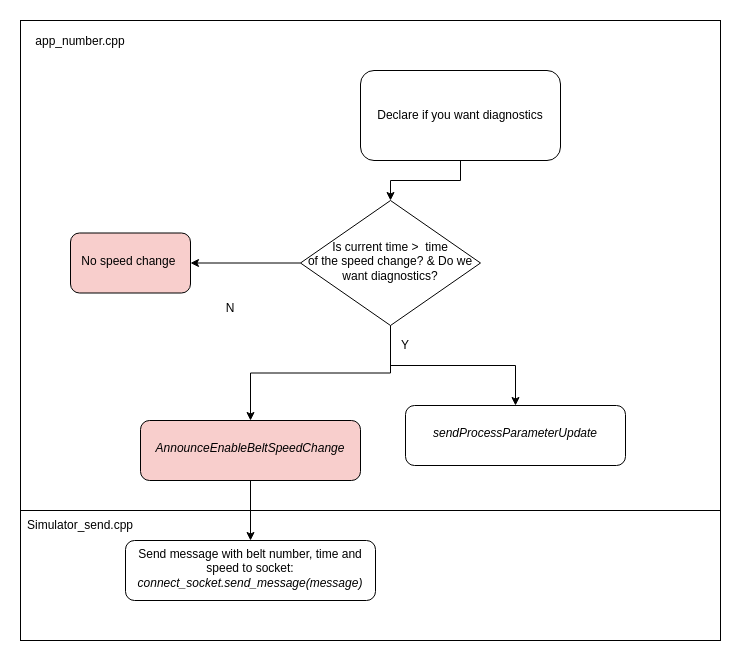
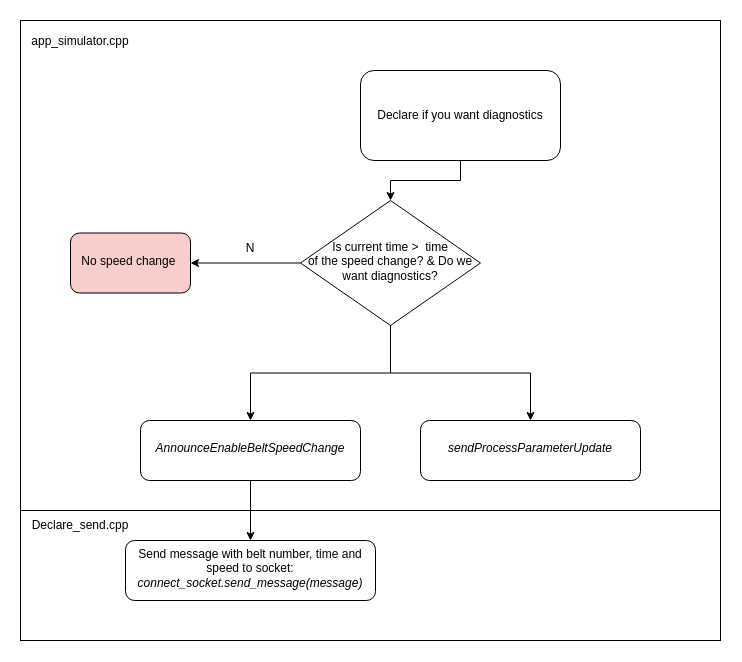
  <mxCell id="0" />
  <mxCell id="1" parent="0" />
  <mxCell id="2" value="" style="whiteSpace=wrap;html=1;fillColor=none;" vertex="1" parent="1"><mxGeometry x="20" y="20" width="700" height="490" as="geometry" /></mxCell>
  <mxCell id="3" value="" style="edgeStyle=orthogonalEdgeStyle;rounded=0;orthogonalLoop=1;jettySize=auto;html=1;" edge="1" parent="1" source="4" target="8"><mxGeometry relative="1" as="geometry" /></mxCell>
  <mxCell id="4" value="Declare if you want diagnostics" style="rounded=1;whiteSpace=wrap;html=1;fontSize=12;glass=0;strokeWidth=1;shadow=0;" vertex="1" parent="1"><mxGeometry x="360" y="70" width="200" height="90" as="geometry" /></mxCell>
  <mxCell id="5" value="" style="edgeStyle=orthogonalEdgeStyle;rounded=0;orthogonalLoop=1;jettySize=auto;html=1;" edge="1" parent="1" source="8" target="9"><mxGeometry relative="1" as="geometry" /></mxCell>
  <mxCell id="6" value="" style="edgeStyle=orthogonalEdgeStyle;rounded=0;orthogonalLoop=1;jettySize=auto;html=1;" edge="1" parent="1" source="8" target="11"><mxGeometry relative="1" as="geometry" /></mxCell>
  <mxCell id="7" style="edgeStyle=orthogonalEdgeStyle;rounded=0;orthogonalLoop=1;jettySize=auto;html=1;" edge="1" parent="1" source="8" target="12"><mxGeometry relative="1" as="geometry" /></mxCell>
  <mxCell id="8" value="Is current time &amp;gt;&amp;nbsp; time &lt;br&gt;of the speed change? &amp;amp; Do we want diagnostics?" style="rhombus;whiteSpace=wrap;html=1;shadow=0;fontFamily=Helvetica;fontSize=12;align=center;strokeWidth=1;spacing=6;spacingTop=-4;" vertex="1" parent="1"><mxGeometry x="300" y="200" width="180" height="125" as="geometry" /></mxCell>
  <mxCell id="9" value="No speed change&amp;nbsp;" style="rounded=1;whiteSpace=wrap;html=1;shadow=0;strokeWidth=1;spacing=6;spacingTop=-4;fillColor=#f8cecc;" vertex="1" parent="1"><mxGeometry x="70" y="232.5" width="120" height="60" as="geometry" /></mxCell>
  <mxCell id="10" value="" style="edgeStyle=orthogonalEdgeStyle;rounded=0;orthogonalLoop=1;jettySize=auto;html=1;" edge="1" parent="1" source="11" target="13"><mxGeometry relative="1" as="geometry" /></mxCell>
- <mxCell id="11" value="&lt;i&gt;AnnounceEnableBeltSpeedChange&lt;/i&gt;" style="rounded=1;whiteSpace=wrap;html=1;shadow=0;strokeWidth=1;spacing=6;spacingTop=-4;fillColor=#f8cecc;" vertex="1" parent="1"><mxGeometry x="140" y="420" width="220" height="60" as="geometry" /></mxCell>
- <mxCell id="12" value="&lt;i&gt;sendProcessParameterUpdate&lt;/i&gt;" style="rounded=1;whiteSpace=wrap;html=1;shadow=0;strokeWidth=1;spacing=6;spacingTop=-4;" vertex="1" parent="1"><mxGeometry x="405" y="405" width="220" height="60" as="geometry" /></mxCell>
+ <mxCell id="11" value="&lt;i&gt;AnnounceEnableBeltSpeedChange&lt;/i&gt;" style="rounded=1;whiteSpace=wrap;html=1;shadow=0;strokeWidth=1;spacing=6;spacingTop=-4;" vertex="1" parent="1"><mxGeometry x="140" y="420" width="220" height="60" as="geometry" /></mxCell>
+ <mxCell id="12" value="&lt;i&gt;sendProcessParameterUpdate&lt;/i&gt;" style="rounded=1;whiteSpace=wrap;html=1;shadow=0;strokeWidth=1;spacing=6;spacingTop=-4;" vertex="1" parent="1"><mxGeometry x="420" y="420" width="220" height="60" as="geometry" /></mxCell>
  <mxCell id="13" value="Send message with belt number, time and speed to socket:&lt;br&gt;&lt;i&gt;connect_socket.send_message(message)&lt;/i&gt;" style="rounded=1;whiteSpace=wrap;html=1;shadow=0;strokeWidth=1;spacing=6;spacingTop=-4;" vertex="1" parent="1"><mxGeometry x="125" y="540" width="250" height="60" as="geometry" /></mxCell>
- <mxCell id="14" value="app_number.cpp" style="text;html=1;strokeColor=none;fillColor=none;align=center;verticalAlign=middle;whiteSpace=wrap;rounded=0;" vertex="1" parent="1"><mxGeometry x="50" y="26" width="60" height="30" as="geometry" /></mxCell>
+ <mxCell id="14" value="app_simulator.cpp" style="text;html=1;strokeColor=none;fillColor=none;align=center;verticalAlign=middle;whiteSpace=wrap;rounded=0;" vertex="1" parent="1"><mxGeometry x="50" y="26" width="60" height="30" as="geometry" /></mxCell>
  <mxCell id="15" value="" style="whiteSpace=wrap;html=1;fillColor=none;" vertex="1" parent="1"><mxGeometry x="20" y="510" width="700" height="130" as="geometry" /></mxCell>
- <mxCell id="16" value="Simulator_send.cpp" style="text;html=1;strokeColor=none;fillColor=none;align=center;verticalAlign=middle;whiteSpace=wrap;rounded=0;" vertex="1" parent="1"><mxGeometry x="50" y="510" width="60" height="30" as="geometry" /></mxCell>
- <mxCell id="17" value="Y" style="text;html=1;strokeColor=none;fillColor=none;align=center;verticalAlign=middle;whiteSpace=wrap;rounded=0;" vertex="1" parent="1"><mxGeometry x="375" y="330" width="60" height="30" as="geometry" /></mxCell>
- <mxCell id="18" value="N" style="text;html=1;strokeColor=none;fillColor=none;align=center;verticalAlign=middle;whiteSpace=wrap;rounded=0;" vertex="1" parent="1"><mxGeometry x="200" y="292.5" width="60" height="30" as="geometry" /></mxCell>
+ <mxCell id="16" value="Declare_send.cpp" style="text;html=1;strokeColor=none;fillColor=none;align=center;verticalAlign=middle;whiteSpace=wrap;rounded=0;" vertex="1" parent="1"><mxGeometry x="50" y="510" width="60" height="30" as="geometry" /></mxCell>
+ <mxCell id="18" value="N" style="text;html=1;strokeColor=none;fillColor=none;align=center;verticalAlign=middle;whiteSpace=wrap;rounded=0;" vertex="1" parent="1"><mxGeometry x="220" y="232.5" width="60" height="30" as="geometry" /></mxCell>
